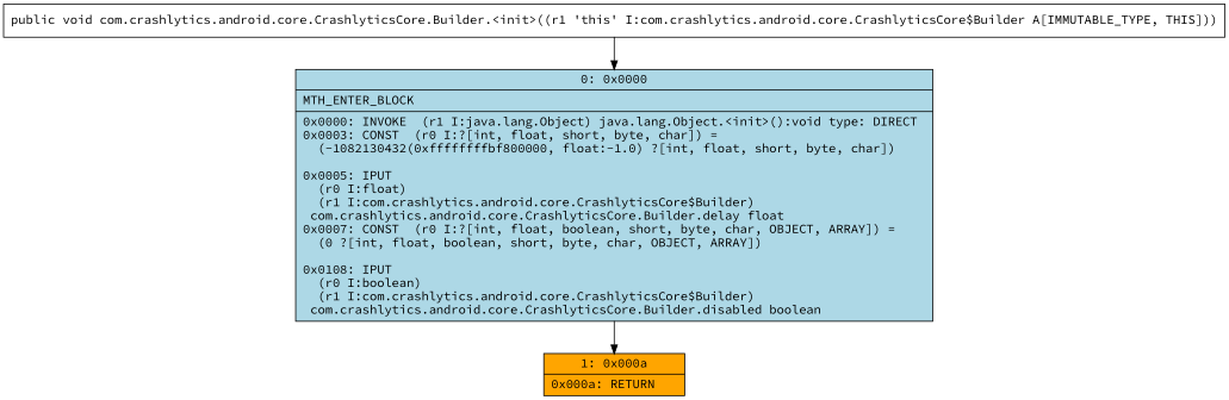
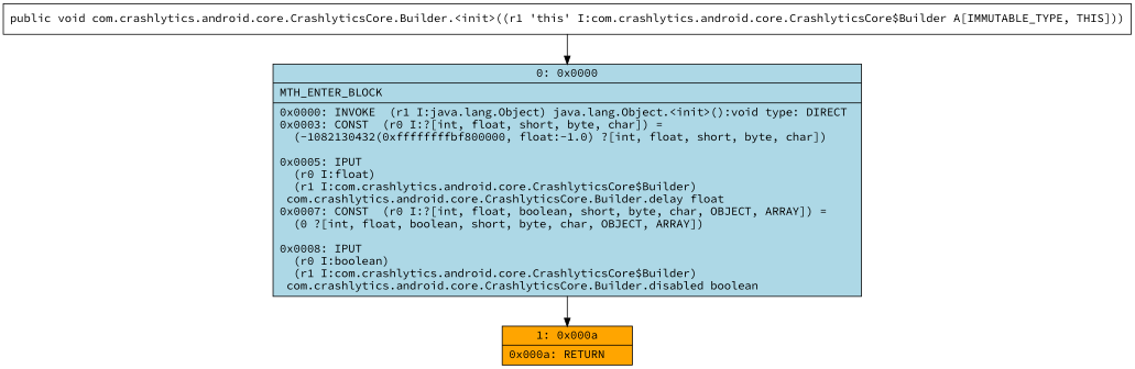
  digraph {
    fontname="Source Code Pro"
    node [shape=record style=filled color=black fontname="Source Code Pro"]
    edge [fontname="Source Code Pro"]
-   n1 [label="{0\:\ 0x0000|MTH_ENTER_BLOCK\l|0x0000: INVOKE  (r1 I:java.lang.Object) java.lang.Object.\<init\>():void type: DIRECT \l0x0003: CONST  (r0 I:?[int, float, short, byte, char]) = \l  (\-1082130432(0xffffffffbf800000, float:\-1.0) ?[int, float, short, byte, char])\l \l0x0005: IPUT  \l  (r0 I:float)\l  (r1 I:com.crashlytics.android.core.CrashlyticsCore$Builder)\l com.crashlytics.android.core.CrashlyticsCore.Builder.delay float \l0x0007: CONST  (r0 I:?[int, float, boolean, short, byte, char, OBJECT, ARRAY]) = \l  (0 ?[int, float, boolean, short, byte, char, OBJECT, ARRAY])\l \l0x0108: IPUT  \l  (r0 I:boolean)\l  (r1 I:com.crashlytics.android.core.CrashlyticsCore$Builder)\l com.crashlytics.android.core.CrashlyticsCore.Builder.disabled boolean \l}" fillcolor=lightblue]
+   n1 [label="{0\:\ 0x0000|MTH_ENTER_BLOCK\l|0x0000: INVOKE  (r1 I:java.lang.Object) java.lang.Object.\<init\>():void type: DIRECT \l0x0003: CONST  (r0 I:?[int, float, short, byte, char]) = \l  (\-1082130432(0xffffffffbf800000, float:\-1.0) ?[int, float, short, byte, char])\l \l0x0005: IPUT  \l  (r0 I:float)\l  (r1 I:com.crashlytics.android.core.CrashlyticsCore$Builder)\l com.crashlytics.android.core.CrashlyticsCore.Builder.delay float \l0x0007: CONST  (r0 I:?[int, float, boolean, short, byte, char, OBJECT, ARRAY]) = \l  (0 ?[int, float, boolean, short, byte, char, OBJECT, ARRAY])\l \l0x0008: IPUT  \l  (r0 I:boolean)\l  (r1 I:com.crashlytics.android.core.CrashlyticsCore$Builder)\l com.crashlytics.android.core.CrashlyticsCore.Builder.disabled boolean \l}" fillcolor=lightblue]
    n2 [label="{1\:\ 0x000a|0x000a: RETURN   \l}" fillcolor=orange]
    n3 [label="{public void com.crashlytics.android.core.CrashlyticsCore.Builder.\<init\>((r1 'this' I:com.crashlytics.android.core.CrashlyticsCore$Builder A[IMMUTABLE_TYPE, THIS])) }" fillcolor=white]
    n1 -> n2
    n3 -> n1
  }
